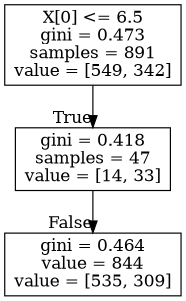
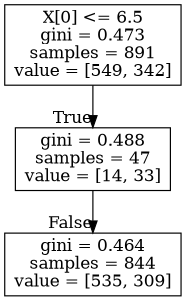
  digraph {
    node [shape=box]
    edge [labeldistance=2.5]
    n1 [label="X[0] <= 6.5\ngini = 0.473\nsamples = 891\nvalue = [549, 342]"]
-   n2 [label="gini = 0.418\nsamples = 47\nvalue = [14, 33]"]
-   n3 [label="gini = 0.464\nvalue = 844\nvalue = [535, 309]"]
+   n2 [label="gini = 0.488\nsamples = 47\nvalue = [14, 33]"]
+   n3 [label="gini = 0.464\nsamples = 844\nvalue = [535, 309]"]
    n1 -> n2 [headlabel=True labelangle=45]
    n2 -> n3 [headlabel=False labelangle=-45]
  }
